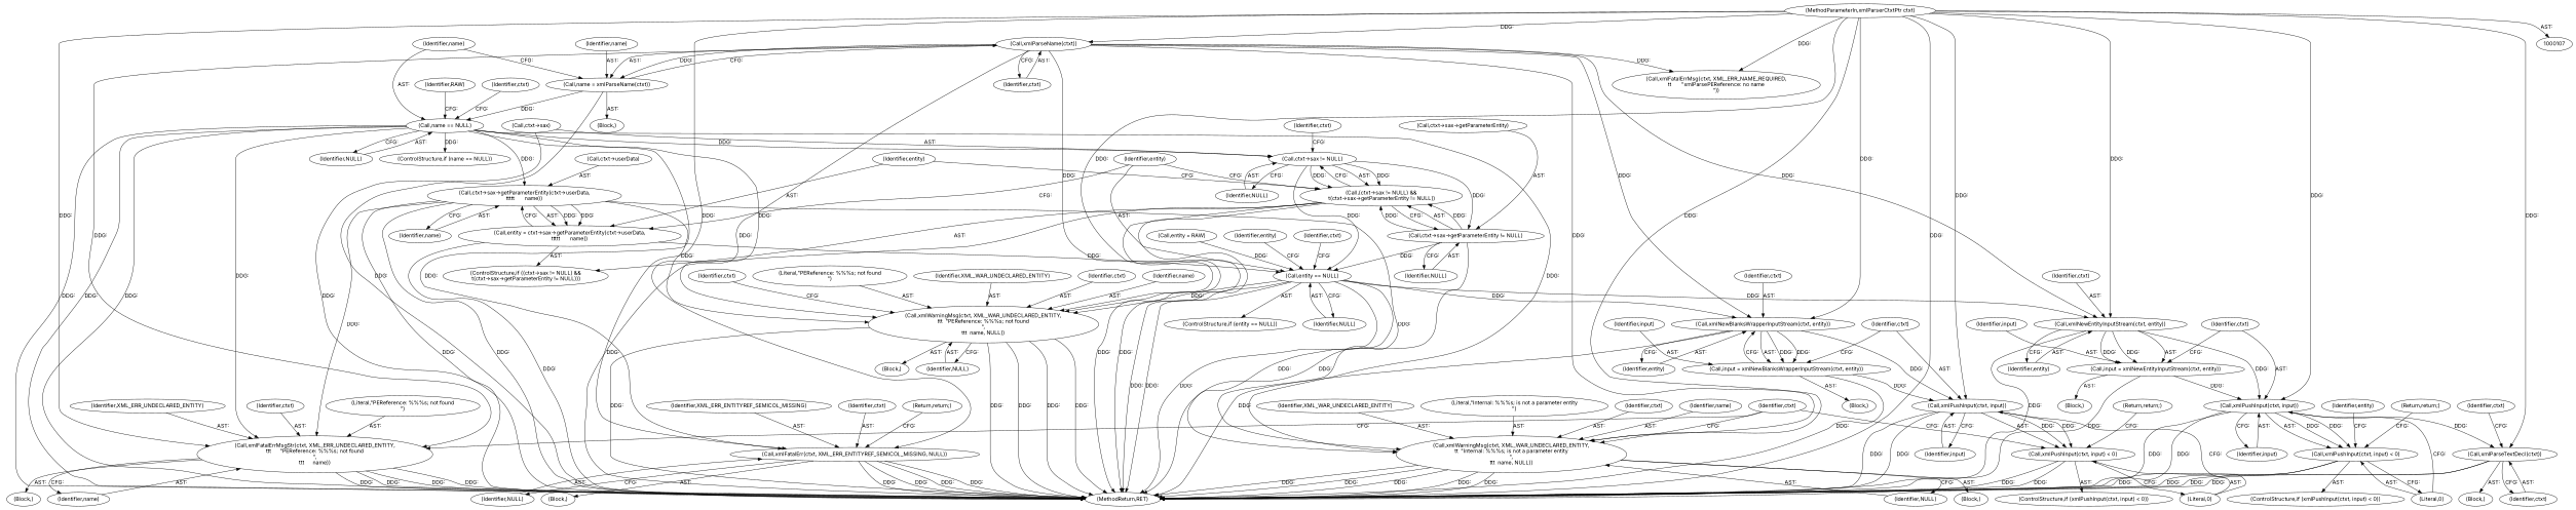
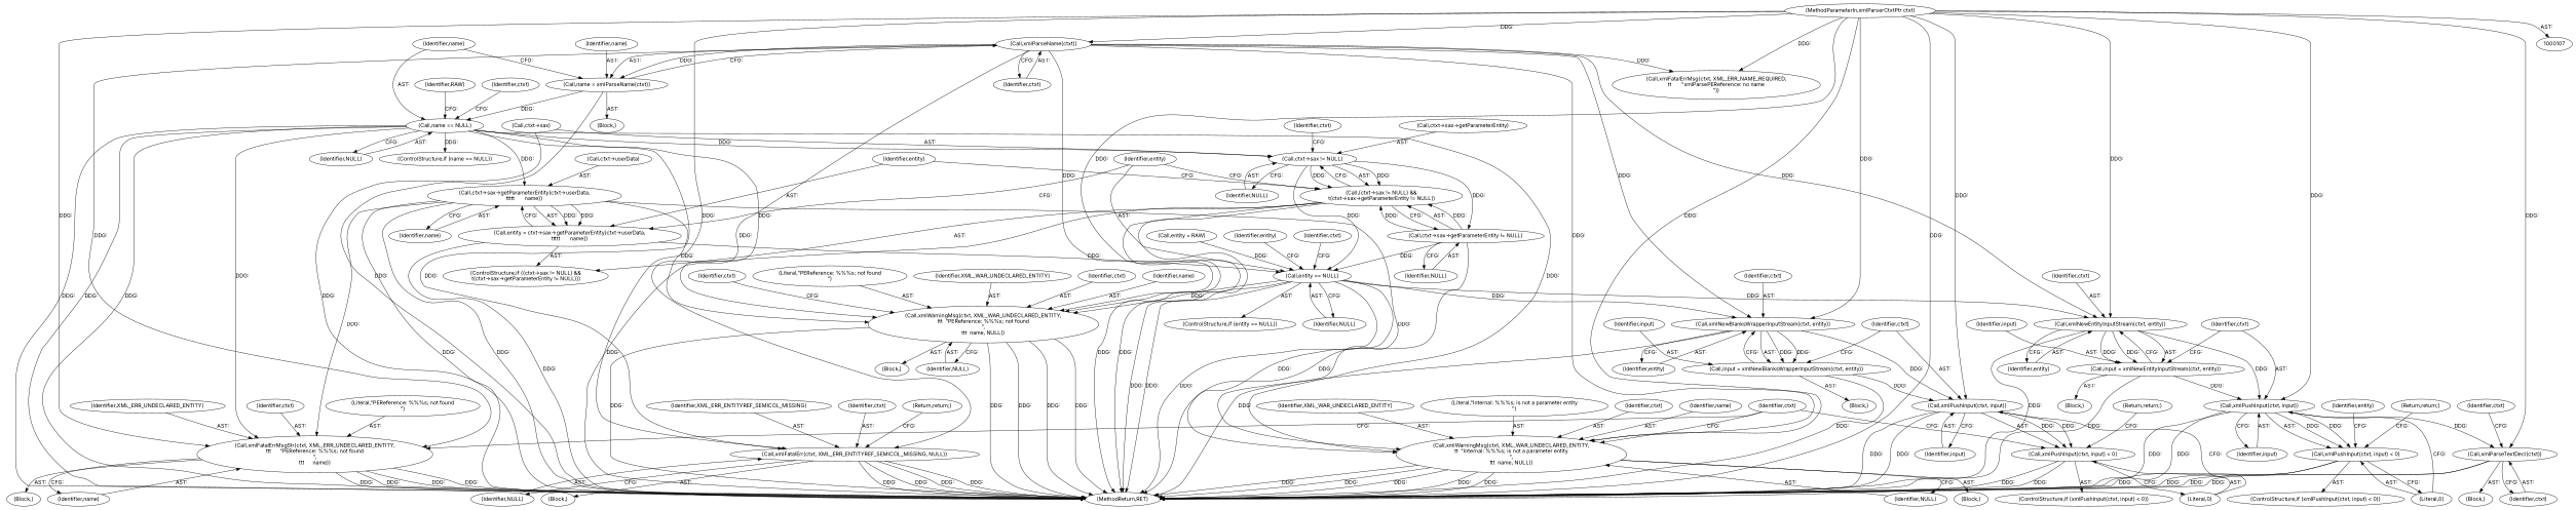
  digraph {
    fontname=Inter
    node [fontname=Inter]
    edge [fontname=Inter]
    n1 [label="(Call,name == NULL)"]
    n2 [label="(Call,xmlFatalErr(ctxt, XML_ERR_ENTITYREF_SEMICOL_MISSING, NULL))"]
    n3 [label="(Call,ctxt->sax != NULL)"]
    n4 [label="(Call,xmlWarningMsg(ctxt, XML_WAR_UNDECLARED_ENTITY,\n\t\t\t  \"PEReference: %%%s; not found\n\",\n\t\t\t  name, NULL))"]
    n5 [label="(Call,xmlWarningMsg(ctxt, XML_WAR_UNDECLARED_ENTITY,\n\t\t  \"Internal: %%%s; is not a parameter entity\n\",\n\t\t\t  name, NULL))"]
    n6 [label="(Call,ctxt->sax->getParameterEntity(ctxt->userData,\n\t\t\t\t\t       name))"]
    n7 [label="(Call,xmlFatalErrMsgStr(ctxt, XML_ERR_UNDECLARED_ENTITY,\n\t\t\t      \"PEReference: %%%s; not found\n\",\n\t\t\t      name))"]
    n8 [label="(Identifier,NULL)"]
    n9 [label="(ControlStructure,if (name == NULL))"]
    n10 [label="(MethodReturn,RET)"]
    n11 [label="(Identifier,NULL)"]
    n12 [label="(Block,)"]
    n13 [label="(Call,(ctxt->sax != NULL) &&\n \t(ctxt->sax->getParameterEntity != NULL))"]
    n14 [label="(Call,ctxt->sax->getParameterEntity != NULL)"]
    n15 [label="(Call,entity == NULL)"]
    n16 [label="(Identifier,NULL)"]
    n17 [label="(Block,)"]
    n18 [label="(Identifier,NULL)"]
    n19 [label="(Block,)"]
    n20 [label="(Identifier,NULL)"]
    n21 [label="(Call,entity = ctxt->sax->getParameterEntity(ctxt->userData,\n\t\t\t\t\t       name))"]
    n22 [label="(Identifier,name)"]
    n23 [label="(Block,)"]
    n24 [label="(Identifier,name)"]
    n25 [label="(Call,name = xmlParseName(ctxt))"]
    n26 [label="(Call,xmlParseName(ctxt))"]
    n27 [label="(Block,)"]
    n28 [label="(Call,xmlNewBlanksWrapperInputStream(ctxt, entity))"]
    n29 [label="(Call,xmlNewEntityInputStream(ctxt, entity))"]
    n30 [label="(Identifier,ctxt)"]
    n31 [label="(Call,xmlFatalErrMsg(ctxt, XML_ERR_NAME_REQUIRED,\n\t\t       \"xmlParsePEReference: no name\n\"))"]
    n32 [label="(Call,xmlPushInput(ctxt, input))"]
    n33 [label="(Call,input = xmlNewBlanksWrapperInputStream(ctxt, entity))"]
    n34 [label="(Identifier,entity)"]
    n35 [label="(Call,xmlPushInput(ctxt, input))"]
    n36 [label="(Call,input = xmlNewEntityInputStream(ctxt, entity))"]
    n37 [label="(Identifier,entity)"]
    n38 [label="(MethodParameterIn,xmlParserCtxtPtr ctxt)"]
    n39 [label="(Call,xmlParseTextDecl(ctxt))"]
    1000107
    n41 [label="(Call,xmlPushInput(ctxt, input) < 0)"]
    n42 [label="(Identifier,input)"]
    n43 [label="(Call,xmlPushInput(ctxt, input) < 0)"]
    n44 [label="(Identifier,input)"]
    n45 [label="(Block,)"]
    n46 [label="(Identifier,ctxt)"]
    n47 [label="(ControlStructure,if ((ctxt->sax != NULL) &&\n \t(ctxt->sax->getParameterEntity != NULL)))"]
    n48 [label="(Identifier,NULL)"]
    n49 [label="(ControlStructure,if (entity == NULL))"]
    n50 [label="(Identifier,NULL)"]
    n51 [label="(Block,)"]
    n52 [label="(ControlStructure,if (xmlPushInput(ctxt, input) < 0))"]
    n53 [label="(Literal,0)"]
    n54 [label="(Block,)"]
    n55 [label="(ControlStructure,if (xmlPushInput(ctxt, input) < 0))"]
    n56 [label="(Literal,0)"]
    n57 [label="(Identifier,ctxt)"]
    n58 [label="(Identifier,ctxt)"]
    n59 [label="(Identifier,input)"]
    n60 [label="(Identifier,ctxt)"]
    n61 [label="(Return,return;)"]
    n62 [label="(Identifier,entity)"]
    n63 [label="(Identifier,name)"]
    n64 [label="(Identifier,XML_WAR_UNDECLARED_ENTITY)"]
    n65 [label="(Identifier,RAW)"]
    n66 [label="(Call,entity = RAW)"]
    n67 [label="(Call,ctxt->sax)"]
    n68 [label="(Identifier,ctxt)"]
    n69 [label="(Literal,\"PEReference: %%%s; not found\n\")"]
    n70 [label="(Identifier,entity)"]
    n71 [label="(Identifier,name)"]
    n72 [label="(Identifier,ctxt)"]
    n73 [label="(Identifier,entity)"]
    n74 [label="(Identifier,XML_WAR_UNDECLARED_ENTITY)"]
    n75 [label="(Identifier,ctxt)"]
    n76 [label="(Identifier,ctxt)"]
    n77 [label="(Literal,\"Internal: %%%s; is not a parameter entity\n\")"]
    n78 [label="(Identifier,ctxt)"]
    n79 [label="(Identifier,ctxt)"]
    n80 [label="(Call,ctxt->sax->getParameterEntity)"]
    n81 [label="(Identifier,input)"]
    n82 [label="(Call,ctxt->userData)"]
    n83 [label="(Identifier,ctxt)"]
    n84 [label="(Return,return;)"]
    n85 [label="(Literal,\"PEReference: %%%s; not found\n\")"]
    n86 [label="(Identifier,ctxt)"]
    n87 [label="(Identifier,name)"]
    n88 [label="(Identifier,ctxt)"]
    n89 [label="(Identifier,ctxt)"]
    n90 [label="(Identifier,XML_ERR_ENTITYREF_SEMICOL_MISSING)"]
    n91 [label="(Return,return;)"]
    n92 [label="(Identifier,entity)"]
    n93 [label="(Identifier,ctxt)"]
    n94 [label="(Identifier,XML_ERR_UNDECLARED_ENTITY)"]
    n95 [label="(Identifier,name)"]
    n1 -> n2 [label="DDG: "]
    n1 -> n3 [label="DDG: "]
    n1 -> n4 [label="DDG: "]
    n1 -> n5 [label="DDG: "]
    n1 -> n6 [label="DDG: "]
    n1 -> n7 [label="DDG: "]
    n1 -> n8 [label="CFG: "]
    n1 -> n9 [label="DDG: "]
    n1 -> n10 [label="DDG: "]
    n1 -> n10 [label="DDG: "]
    n1 -> n10 [label="DDG: "]
    n2 -> n10 [label="DDG: "]
    n2 -> n10 [label="DDG: "]
    n2 -> n10 [label="DDG: "]
    n2 -> n10 [label="DDG: "]
    n2 -> n11 [label="CFG: "]
    n2 -> n12 [label="AST: "]
    n3 -> n13 [label="AST: "]
    n3 -> n13 [label="DDG: "]
    n3 -> n13 [label="DDG: "]
    n3 -> n14 [label="DDG: "]
    n3 -> n15 [label="DDG: "]
    n3 -> n16 [label="CFG: "]
    n4 -> n10 [label="DDG: "]
    n4 -> n10 [label="DDG: "]
    n4 -> n10 [label="DDG: "]
    n4 -> n10 [label="DDG: "]
    n4 -> n10 [label="DDG: "]
    n4 -> n17 [label="AST: "]
    n4 -> n18 [label="CFG: "]
    n5 -> n10 [label="DDG: "]
    n5 -> n10 [label="DDG: "]
    n5 -> n10 [label="DDG: "]
    n5 -> n10 [label="DDG: "]
    n5 -> n10 [label="DDG: "]
    n5 -> n19 [label="AST: "]
    n5 -> n20 [label="CFG: "]
    n6 -> n4 [label="DDG: "]
    n6 -> n5 [label="DDG: "]
    n6 -> n7 [label="DDG: "]
    n6 -> n10 [label="DDG: "]
    n6 -> n10 [label="DDG: "]
    n6 -> n21 [label="AST: "]
    n6 -> n21 [label="DDG: "]
    n6 -> n21 [label="DDG: "]
    n6 -> n22 [label="CFG: "]
    n7 -> n10 [label="DDG: "]
    n7 -> n10 [label="DDG: "]
    n7 -> n10 [label="DDG: "]
    n7 -> n10 [label="DDG: "]
    n7 -> n23 [label="AST: "]
    n7 -> n24 [label="CFG: "]
    n8 -> n1 [label="AST: "]
    n11 -> n2 [label="AST: "]
    n13 -> n3 [label="CFG: "]
    n13 -> n10 [label="DDG: "]
    n13 -> n10 [label="DDG: "]
    n13 -> n10 [label="DDG: "]
    n13 -> n14 [label="CFG: "]
    n13 -> n47 [label="AST: "]
    n14 -> n10 [label="DDG: "]
    n14 -> n13 [label="AST: "]
    n14 -> n13 [label="DDG: "]
    n14 -> n13 [label="DDG: "]
    n14 -> n15 [label="DDG: "]
    n14 -> n48 [label="CFG: "]
    n15 -> n4 [label="DDG: "]
    n15 -> n5 [label="DDG: "]
    n15 -> n10 [label="DDG: "]
    n15 -> n10 [label="DDG: "]
    n15 -> n10 [label="DDG: "]
    n15 -> n28 [label="DDG: "]
    n15 -> n29 [label="DDG: "]
    n15 -> n49 [label="AST: "]
    n15 -> n50 [label="CFG: "]
    n16 -> n3 [label="AST: "]
    n18 -> n4 [label="AST: "]
    n20 -> n5 [label="AST: "]
    n21 -> n6 [label="CFG: "]
    n21 -> n10 [label="DDG: "]
    n21 -> n15 [label="DDG: "]
    n21 -> n47 [label="AST: "]
    n22 -> n6 [label="AST: "]
    n24 -> n7 [label="AST: "]
    n25 -> n1 [label="DDG: "]
    n25 -> n10 [label="DDG: "]
    n25 -> n26 [label="CFG: "]
    n25 -> n27 [label="AST: "]
    n26 -> n2 [label="DDG: "]
    n26 -> n4 [label="DDG: "]
    n26 -> n5 [label="DDG: "]
    n26 -> n7 [label="DDG: "]
    n26 -> n25 [label="AST: "]
    n26 -> n25 [label="DDG: "]
    n26 -> n28 [label="DDG: "]
    n26 -> n29 [label="DDG: "]
    n26 -> n30 [label="CFG: "]
    n26 -> n31 [label="DDG: "]
    n28 -> n10 [label="DDG: "]
    n28 -> n32 [label="DDG: "]
    n28 -> n33 [label="AST: "]
    n28 -> n33 [label="DDG: "]
    n28 -> n33 [label="DDG: "]
    n28 -> n34 [label="CFG: "]
    n29 -> n10 [label="DDG: "]
    n29 -> n35 [label="DDG: "]
    n29 -> n36 [label="AST: "]
    n29 -> n36 [label="DDG: "]
    n29 -> n36 [label="DDG: "]
    n29 -> n37 [label="CFG: "]
    n30 -> n26 [label="AST: "]
    n32 -> n10 [label="DDG: "]
    n32 -> n10 [label="DDG: "]
    n32 -> n41 [label="AST: "]
    n32 -> n41 [label="DDG: "]
    n32 -> n41 [label="DDG: "]
    n32 -> n42 [label="CFG: "]
    n33 -> n10 [label="DDG: "]
    n33 -> n28 [label="CFG: "]
    n33 -> n32 [label="DDG: "]
    n33 -> n51 [label="AST: "]
    n34 -> n28 [label="AST: "]
    n35 -> n10 [label="DDG: "]
    n35 -> n10 [label="DDG: "]
    n35 -> n39 [label="DDG: "]
    n35 -> n43 [label="AST: "]
    n35 -> n43 [label="DDG: "]
    n35 -> n43 [label="DDG: "]
    n35 -> n44 [label="CFG: "]
    n36 -> n10 [label="DDG: "]
+   n36 -> n29 [label="CFG: "]
    n36 -> n35 [label="DDG: "]
    n36 -> n54 [label="AST: "]
    n37 -> n29 [label="AST: "]
    n38 -> n2 [label="DDG: "]
    n38 -> n4 [label="DDG: "]
    n38 -> n5 [label="DDG: "]
    n38 -> n7 [label="DDG: "]
    n38 -> n10 [label="DDG: "]
    n38 -> n26 [label="DDG: "]
    n38 -> n28 [label="DDG: "]
    n38 -> n29 [label="DDG: "]
    n38 -> n31 [label="DDG: "]
    n38 -> n32 [label="DDG: "]
    n38 -> n35 [label="DDG: "]
    n38 -> n39 [label="DDG: "]
    n38 -> 1000107 [label="AST: "]
    n39 -> n10 [label="DDG: "]
    n39 -> n10 [label="DDG: "]
    n39 -> n45 [label="AST: "]
    n39 -> n46 [label="CFG: "]
    n41 -> n10 [label="DDG: "]
    n41 -> n10 [label="DDG: "]
    n41 -> n52 [label="AST: "]
    n41 -> n53 [label="CFG: "]
    n42 -> n32 [label="AST: "]
    n43 -> n10 [label="DDG: "]
    n43 -> n10 [label="DDG: "]
    n43 -> n55 [label="AST: "]
    n43 -> n56 [label="CFG: "]
    n44 -> n35 [label="AST: "]
    n46 -> n39 [label="AST: "]
    n48 -> n14 [label="AST: "]
    n50 -> n15 [label="AST: "]
    n53 -> n32 [label="CFG: "]
    n53 -> n41 [label="AST: "]
    n56 -> n35 [label="CFG: "]
    n56 -> n43 [label="AST: "]
    n57 -> n32 [label="AST: "]
    n57 -> n33 [label="CFG: "]
    n58 -> n4 [label="CFG: "]
    n59 -> n33 [label="AST: "]
    n60 -> n1 [label="CFG: "]
    n61 -> n43 [label="CFG: "]
    n62 -> n13 [label="CFG: "]
    n62 -> n15 [label="AST: "]
    n62 -> n21 [label="CFG: "]
    n63 -> n1 [label="AST: "]
    n63 -> n25 [label="CFG: "]
    n64 -> n5 [label="AST: "]
    n65 -> n1 [label="CFG: "]
    n66 -> n15 [label="DDG: "]
    n67 -> n3 [label="AST: "]
    n67 -> n10 [label="DDG: "]
    n68 -> n2 [label="AST: "]
    n69 -> n4 [label="AST: "]
    n70 -> n13 [label="CFG: "]
    n70 -> n21 [label="AST: "]
    n71 -> n25 [label="AST: "]
    n72 -> n28 [label="AST: "]
    n73 -> n43 [label="CFG: "]
    n74 -> n4 [label="AST: "]
    n75 -> n7 [label="AST: "]
    n76 -> n35 [label="AST: "]
    n76 -> n36 [label="CFG: "]
    n77 -> n5 [label="AST: "]
    n78 -> n39 [label="CFG: "]
    n79 -> n5 [label="CFG: "]
    n79 -> n7 [label="CFG: "]
    n79 -> n41 [label="CFG: "]
-   n80 -> n14 [label="AST: "]
+   n80 -> n3 [label="AST: "]
    n81 -> n36 [label="AST: "]
    n82 -> n6 [label="AST: "]
    n83 -> n4 [label="AST: "]
    n84 -> n2 [label="CFG: "]
    n85 -> n7 [label="AST: "]
    n86 -> n3 [label="CFG: "]
    n87 -> n4 [label="AST: "]
    n88 -> n5 [label="AST: "]
    n89 -> n29 [label="AST: "]
    n90 -> n2 [label="AST: "]
    n91 -> n41 [label="CFG: "]
    n92 -> n15 [label="CFG: "]
    n93 -> n15 [label="CFG: "]
    n94 -> n7 [label="AST: "]
    n95 -> n5 [label="AST: "]
  }
